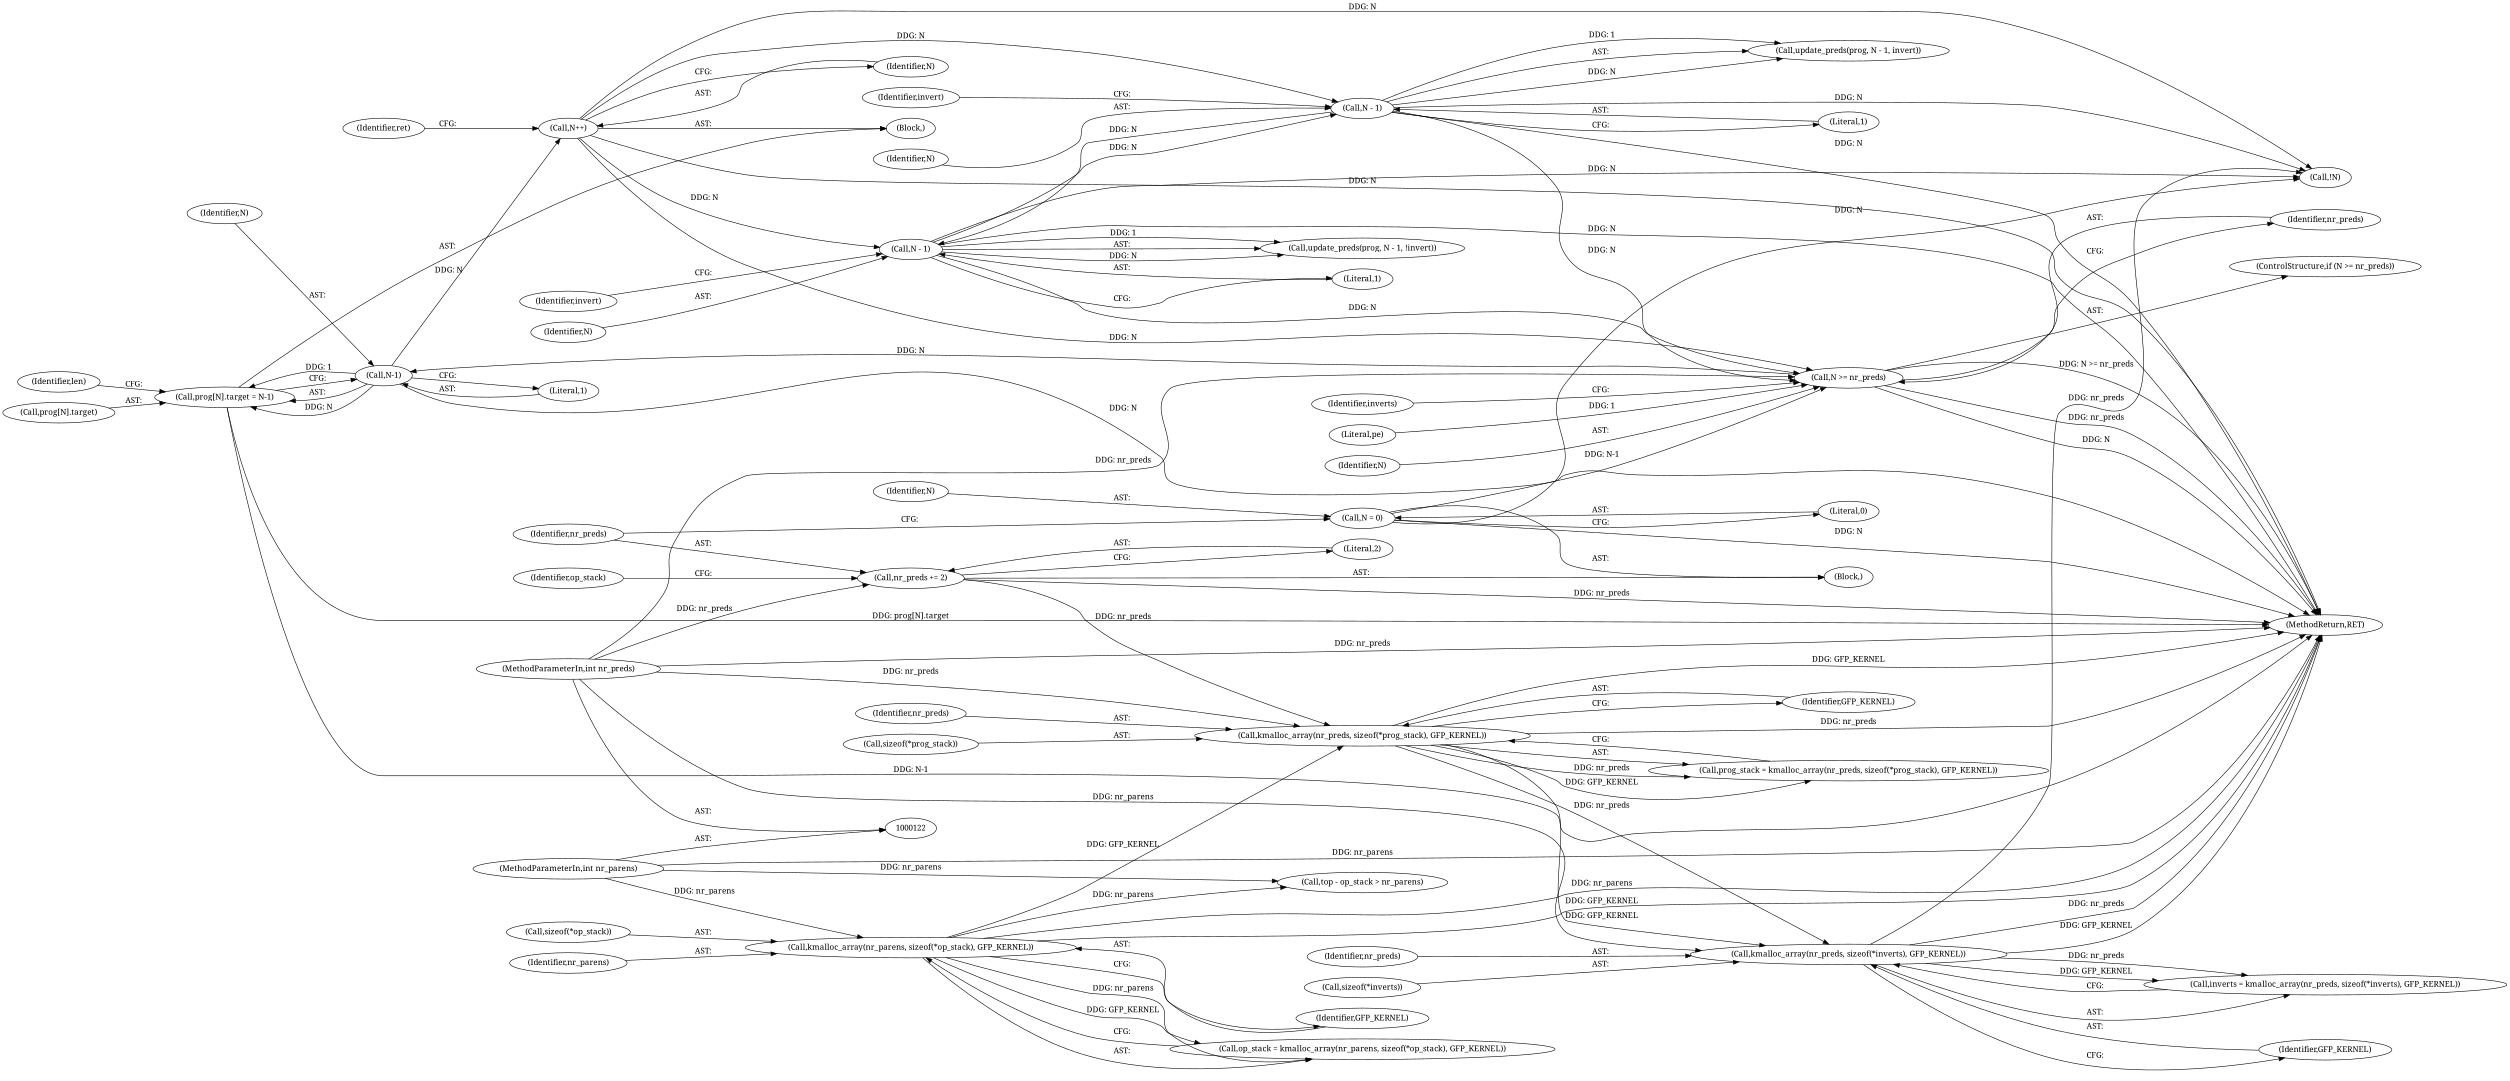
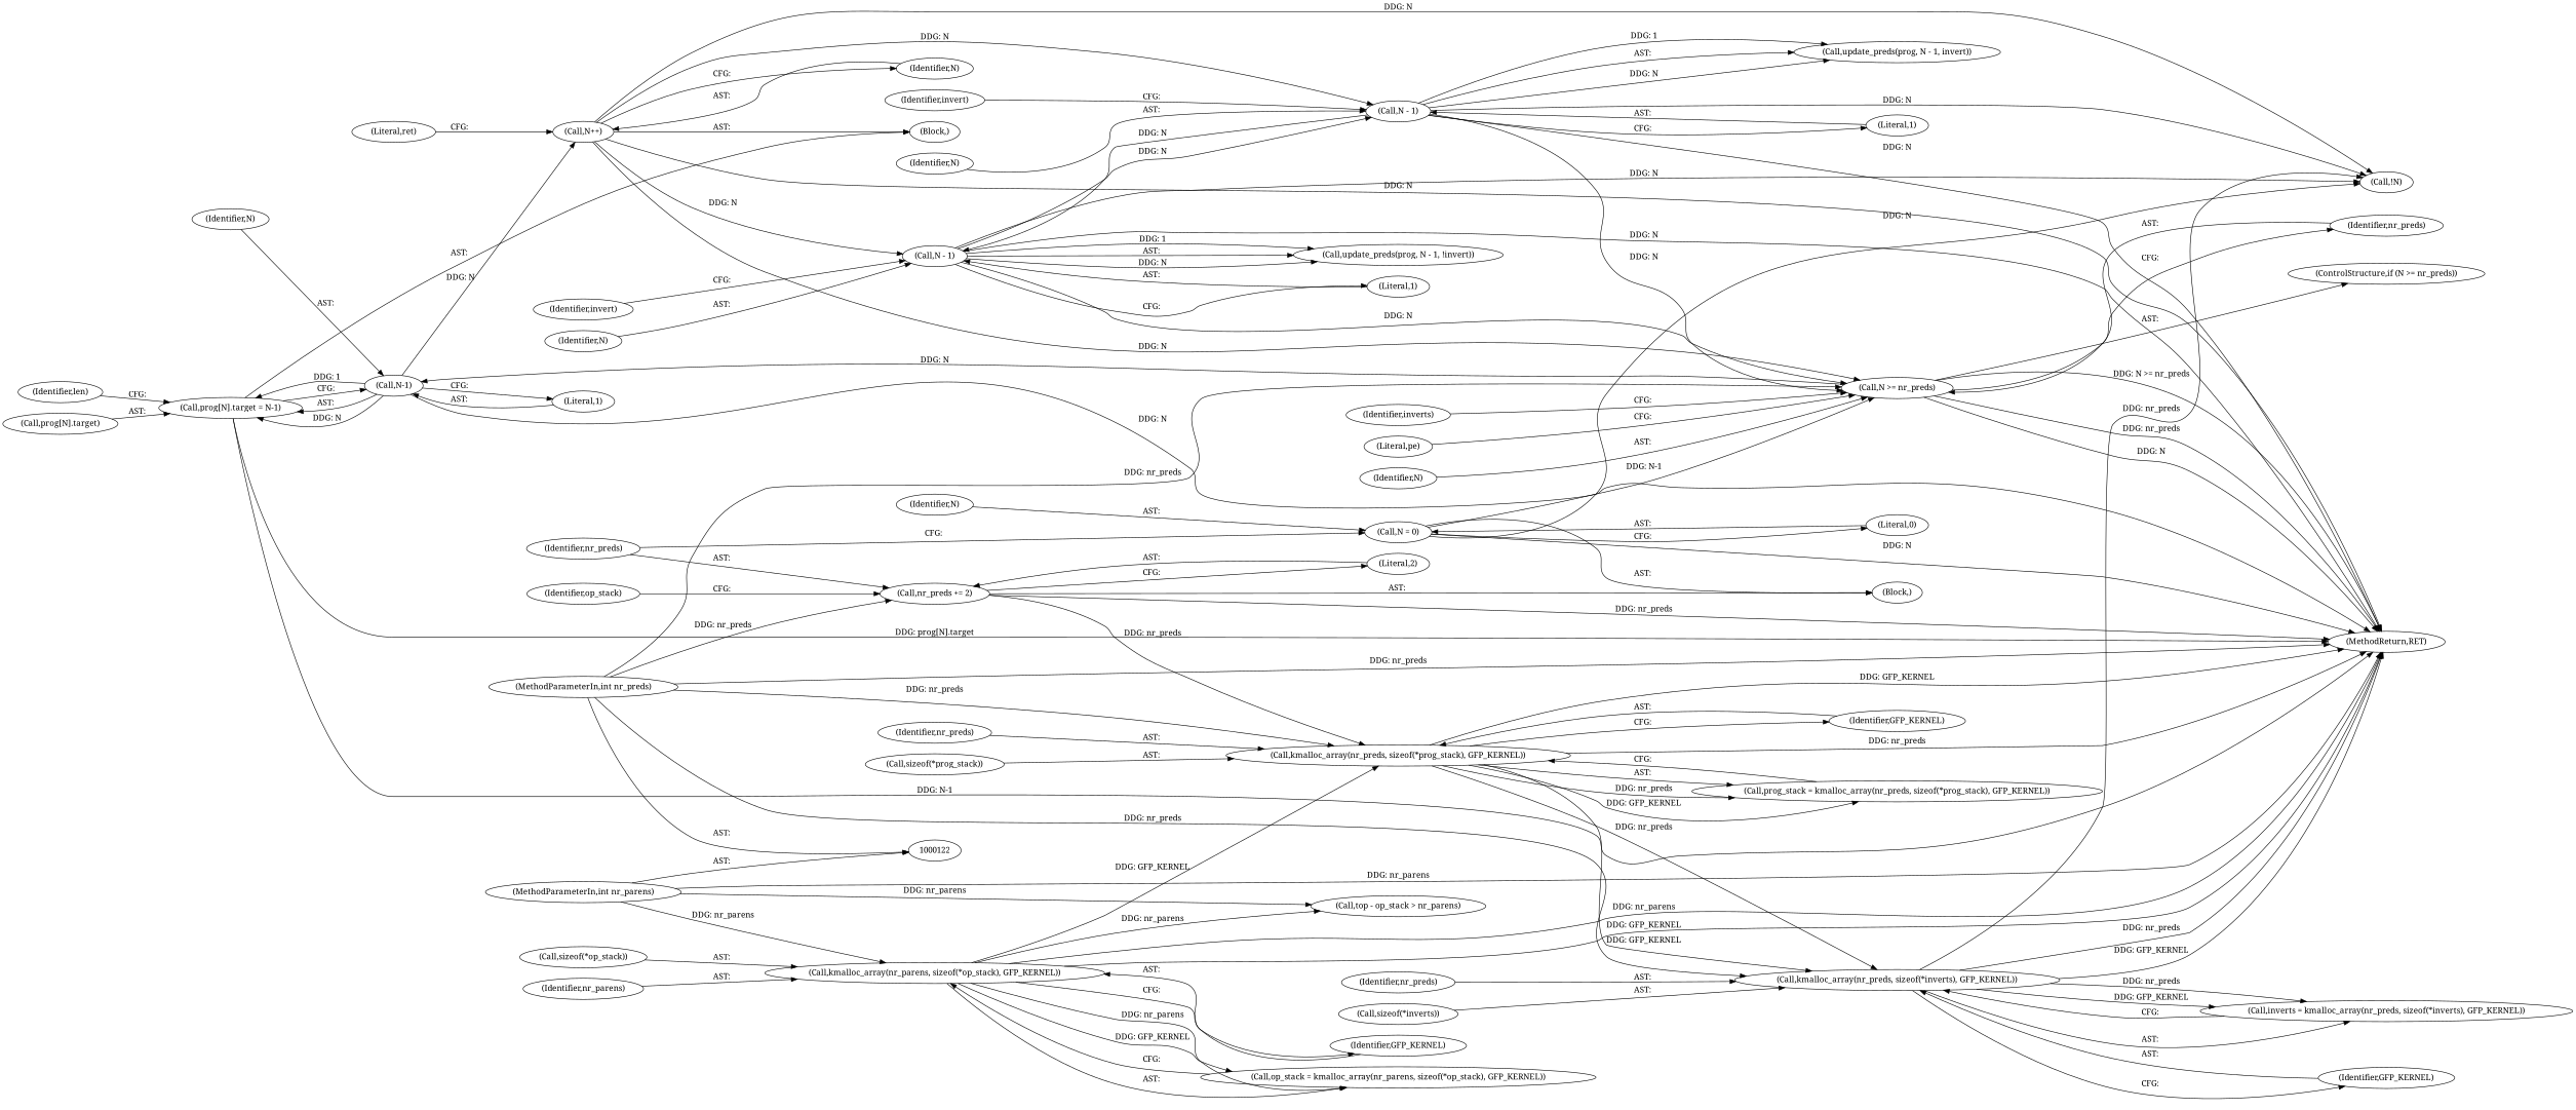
  digraph {
    fontname="Noto Serif"
    rankdir=LR
    node [fontname="Noto Serif"]
    edge [fontname="Noto Serif"]
    n1 [label="(Call,prog[N].target = N-1)"]
    n2 [label="(Call,N-1)"]
    n3 [label="(MethodReturn,RET)"]
    n4 [label="(Block,)"]
    n5 [label="(Call,N++)"]
    n6 [label="(Literal,1)"]
    n7 [label="(Call,N >= nr_preds)"]
    n8 [label="(Call,N - 1)"]
    n9 [label="(Call,N - 1)"]
    n10 [label="(Call,!N)"]
    n11 [label="(Identifier,N)"]
    n12 [label="(ControlStructure,if (N >= nr_preds))"]
    n13 [label="(Identifier,nr_preds)"]
    n14 [label="(Literal,1)"]
    n15 [label="(Call,update_preds(prog, N - 1, !invert))"]
    n16 [label="(Call,update_preds(prog, N - 1, invert))"]
    n17 [label="(Literal,1)"]
    n18 [label="(Call,N = 0)"]
    n19 [label="(Literal,0)"]
    n20 [label="(Block,)"]
    n21 [label="(Call,kmalloc_array(nr_preds, sizeof(*inverts), GFP_KERNEL))"]
    n22 [label="(Identifier,GFP_KERNEL)"]
    n23 [label="(Call,inverts = kmalloc_array(nr_preds, sizeof(*inverts), GFP_KERNEL))"]
    n24 [label="(Call,kmalloc_array(nr_preds, sizeof(*prog_stack), GFP_KERNEL))"]
    n25 [label="(Call,prog_stack = kmalloc_array(nr_preds, sizeof(*prog_stack), GFP_KERNEL))"]
    n26 [label="(Identifier,GFP_KERNEL)"]
    n27 [label="(Call,nr_preds += 2)"]
    n28 [label="(Literal,2)"]
    n29 [label="(MethodParameterIn,int nr_preds)"]
    1000122
    n31 [label="(Call,kmalloc_array(nr_parens, sizeof(*op_stack), GFP_KERNEL))"]
    n32 [label="(Call,op_stack = kmalloc_array(nr_parens, sizeof(*op_stack), GFP_KERNEL))"]
    n33 [label="(Call,top - op_stack > nr_parens)"]
    n34 [label="(Identifier,GFP_KERNEL)"]
    n35 [label="(MethodParameterIn,int nr_parens)"]
    n36 [label="(Identifier,N)"]
    n37 [label="(Identifier,inverts)"]
    n38 [label="(Identifier,N)"]
    n39 [label="(Identifier,len)"]
    n40 [label="(Literal,pe)"]
    n41 [label="(Identifier,nr_parens)"]
    n42 [label="(Identifier,invert)"]
-   n43 [label="(Identifier,ret)"]
+   n43 [label="(Literal,ret)"]
    n44 [label="(Identifier,op_stack)"]
    n45 [label="(Identifier,N)"]
    n46 [label="(Call,sizeof(*op_stack))"]
    n47 [label="(Call,sizeof(*inverts))"]
    n48 [label="(Identifier,invert)"]
    n49 [label="(Identifier,nr_preds)"]
    n50 [label="(Identifier,nr_preds)"]
    n51 [label="(Identifier,nr_preds)"]
    n52 [label="(Call,prog[N].target)"]
    n53 [label="(Identifier,N)"]
    n54 [label="(Identifier,N)"]
    n55 [label="(Call,sizeof(*prog_stack))"]
    n1 -> n2 [label="CFG: "]
    n1 -> n3 [label="DDG: prog[N].target"]
    n1 -> n3 [label="DDG: N-1"]
    n1 -> n4 [label="AST: "]
    n2 -> n1 [label="AST: "]
    n2 -> n1 [label="DDG: N"]
    n2 -> n1 [label="DDG: 1"]
    n2 -> n3 [label="DDG: N"]
    n2 -> n5 [label="DDG: N"]
    n2 -> n6 [label="CFG: "]
    n5 -> n3 [label="DDG: N"]
    n5 -> n4 [label="AST: "]
    n5 -> n7 [label="DDG: N"]
    n5 -> n8 [label="DDG: N"]
    n5 -> n9 [label="DDG: N"]
    n5 -> n10 [label="DDG: N"]
    n5 -> n11 [label="CFG: "]
    n6 -> n2 [label="AST: "]
    n7 -> n2 [label="DDG: N"]
    n7 -> n3 [label="DDG: N"]
    n7 -> n3 [label="DDG: N >= nr_preds"]
    n7 -> n3 [label="DDG: nr_preds"]
    n7 -> n12 [label="AST: "]
    n7 -> n13 [label="CFG: "]
    n8 -> n3 [label="DDG: N"]
    n8 -> n7 [label="DDG: N"]
    n8 -> n9 [label="DDG: N"]
    n8 -> n10 [label="DDG: N"]
    n8 -> n14 [label="CFG: "]
    n8 -> n15 [label="AST: "]
    n8 -> n15 [label="DDG: N"]
    n8 -> n15 [label="DDG: 1"]
    n9 -> n3 [label="DDG: N"]
    n9 -> n7 [label="DDG: N"]
    n9 -> n8 [label="DDG: N"]
    n9 -> n10 [label="DDG: N"]
    n9 -> n16 [label="AST: "]
    n9 -> n16 [label="DDG: N"]
    n9 -> n16 [label="DDG: 1"]
    n9 -> n17 [label="CFG: "]
    n11 -> n5 [label="AST: "]
    n13 -> n7 [label="AST: "]
    n14 -> n8 [label="AST: "]
    n17 -> n9 [label="AST: "]
    n18 -> n3 [label="DDG: N"]
    n18 -> n7 [label="DDG: N-1"]
    n18 -> n10 [label="DDG: N"]
    n18 -> n19 [label="CFG: "]
    n18 -> n20 [label="AST: "]
    n19 -> n18 [label="AST: "]
    n21 -> n3 [label="DDG: GFP_KERNEL"]
    n21 -> n3 [label="DDG: nr_preds"]
    n21 -> n10 [label="DDG: nr_preds"]
    n21 -> n22 [label="CFG: "]
    n21 -> n23 [label="AST: "]
    n21 -> n23 [label="DDG: nr_preds"]
    n21 -> n23 [label="DDG: GFP_KERNEL"]
    n22 -> n21 [label="AST: "]
    n23 -> n21 [label="CFG: "]
    n24 -> n3 [label="DDG: GFP_KERNEL"]
    n24 -> n3 [label="DDG: nr_preds"]
    n24 -> n21 [label="DDG: nr_preds"]
    n24 -> n21 [label="DDG: GFP_KERNEL"]
    n24 -> n25 [label="AST: "]
    n24 -> n25 [label="DDG: nr_preds"]
    n24 -> n25 [label="DDG: GFP_KERNEL"]
    n24 -> n26 [label="CFG: "]
    n25 -> n24 [label="CFG: "]
    n26 -> n24 [label="AST: "]
    n27 -> n3 [label="DDG: nr_preds"]
    n27 -> n20 [label="AST: "]
    n27 -> n24 [label="DDG: nr_preds"]
    n27 -> n28 [label="CFG: "]
    n28 -> n27 [label="AST: "]
    n29 -> n3 [label="DDG: nr_preds"]
    n29 -> n7 [label="DDG: nr_preds"]
-   n29 -> n21 [label="DDG: nr_parens"]
+   n29 -> n21 [label="DDG: nr_preds"]
    n29 -> n24 [label="DDG: nr_preds"]
    n29 -> n27 [label="DDG: nr_preds"]
    n29 -> 1000122 [label="AST: "]
    n31 -> n3 [label="DDG: GFP_KERNEL"]
    n31 -> n3 [label="DDG: nr_parens"]
    n31 -> n24 [label="DDG: GFP_KERNEL"]
    n31 -> n32 [label="AST: "]
    n31 -> n32 [label="DDG: nr_parens"]
    n31 -> n32 [label="DDG: GFP_KERNEL"]
    n31 -> n33 [label="DDG: nr_parens"]
    n31 -> n34 [label="CFG: "]
    n32 -> n31 [label="CFG: "]
    n34 -> n31 [label="AST: "]
    n35 -> n3 [label="DDG: nr_parens"]
    n35 -> 1000122 [label="AST: "]
    n35 -> n31 [label="DDG: nr_parens"]
    n35 -> n33 [label="DDG: nr_parens"]
    n36 -> n9 [label="AST: "]
    n37 -> n7 [label="CFG: "]
    n38 -> n18 [label="AST: "]
    n39 -> n1 [label="CFG: "]
-   n40 -> n7 [label="DDG: 1"]
+   n40 -> n7 [label="CFG: "]
    n41 -> n31 [label="AST: "]
    n42 -> n9 [label="CFG: "]
    n43 -> n5 [label="CFG: "]
    n44 -> n27 [label="CFG: "]
    n45 -> n8 [label="AST: "]
    n46 -> n31 [label="AST: "]
    n47 -> n21 [label="AST: "]
    n48 -> n8 [label="CFG: "]
    n49 -> n21 [label="AST: "]
    n50 -> n24 [label="AST: "]
    n51 -> n18 [label="CFG: "]
    n51 -> n27 [label="AST: "]
    n52 -> n1 [label="AST: "]
    n53 -> n7 [label="AST: "]
    n54 -> n2 [label="AST: "]
    n55 -> n24 [label="AST: "]
  }
